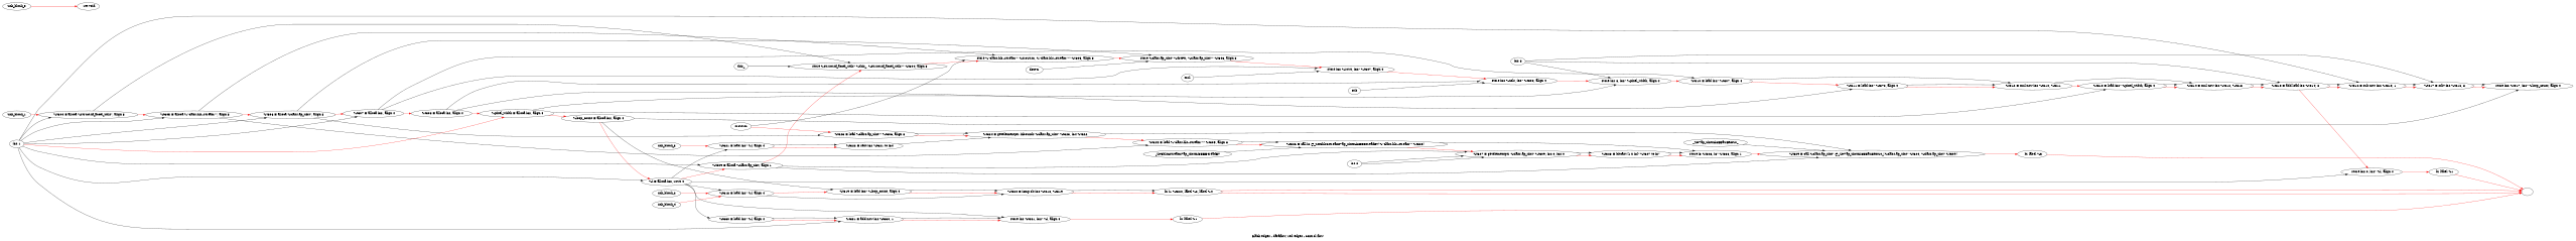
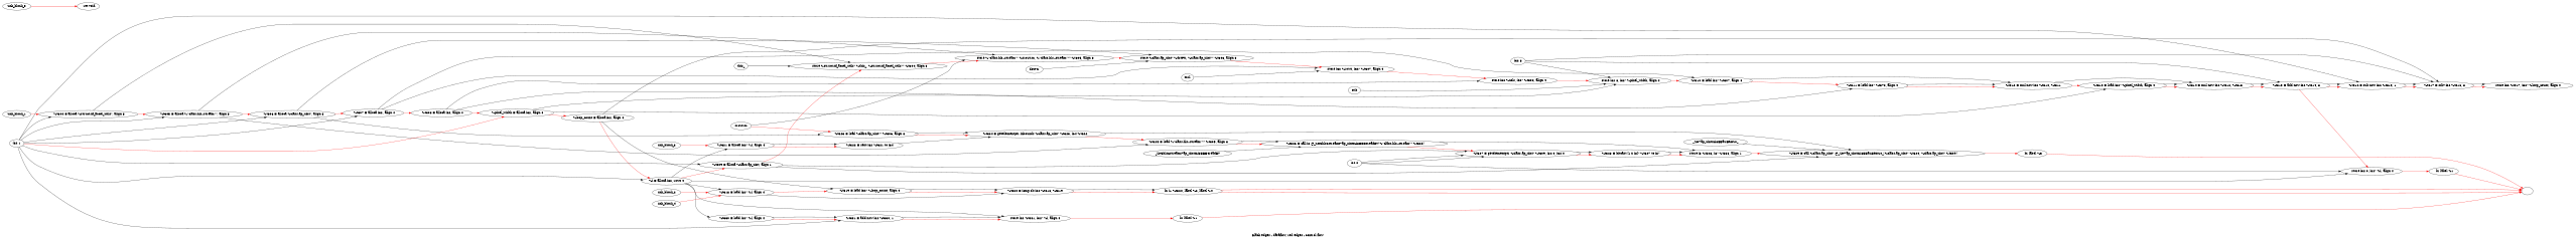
  digraph {
    compound=true
    label="Black edges - dataflow, red edges - control flow"
    rankdir=LR
    n1 [label="  %t304 = alloca %struct.xf_accel_utils*, align 8"]
    n2 [label="  %t305 = alloca %\"class.hls::stream\"*, align 8"]
    n3 [label="  store %struct.xf_accel_utils* %this_, %struct.xf_accel_utils** %t304, align 8"]
    n4 [label="  %t306 = alloca %class.ap_uint*, align 8"]
    n5 [label="  store %\"class.hls::stream\"* %srcStrm, %\"class.hls::stream\"** %t305, align 8"]
    n6 [label="  %t325 = load %\"class.hls::stream\"** %t305, align 8"]
    n7 [label="  %t307 = alloca i32, align 4"]
    n8 [label="  store %class.ap_uint* %dstPtr, %class.ap_uint** %t306, align 8"]
    n9 [label="  %t323 = load %class.ap_uint** %t306, align 8"]
    n10 [label="  %t326 = call i8 @_ZN3hls6streamI7ap_uintILi8EEE4readEv(%\"class.hls::stream\"* %t325)"]
    n11 [label="  %t308 = alloca i32, align 4"]
    n12 [label="  store i32 %rows, i32* %t307, align 4"]
    n13 [label="  %t310 = load i32* %t307, align 4"]
    n14 [label="  %t324 = getelementptr inbounds %class.ap_uint* %t323, i64 %t322"]
    n15 [label="  %pixel_width = alloca i32, align 4"]
    n16 [label="  store i32 %cols, i32* %t308, align 4"]
    n17 [label="%t311 = load i32* %t378, align 4"]
    n18 [label="  %t312 = mul nsw i32 %t310, %t311"]
    n19 [label="  %loop_count = alloca i32, align 4"]
    n20 [label="  store i32 8, i32* %pixel_width, align 4"]
    n21 [label="  %t313 = load i32* %pixel_width, align 4"]
    n22 [label="%i = alloca i32, rows 4"]
    n23 [label="  store i32 %t317, i32* %loop_count, align 4"]
    n24 [label="  %t319 = load i32* %loop_count, align 4"]
    n25 [label="  %t314 = mul nsw i32 %t312, %t313"]
    n26 [label="  %t309 = alloca %class.ap_uint, align 1"]
    n27 [label="  store i32 0, i32* %i, align 4"]
    n28 [label="  %t318 = load i32* %i, align 4"]
-   n29 [label="  %t321 = load i32* %i, align 4"]
+   n29 [label="%t321 = alloca i32* %i, align 4"]
    n30 [label="  %t330 = load i32* %i, align 4"]
    n31 [label="  store i32 %t331, i32* %i, align 4"]
    n32 [label="  %t320 = icmp slt i32 %t318, %t319"]
    n33 [label="  %t327 = getelementptr %class.ap_uint* %t309, i32 0, i32 0"]
    n34 [label="  %t329 = call %class.ap_uint* @_ZN7ap_uintILi8EEaSERKS0_(%class.ap_uint* %t324, %class.ap_uint* %t309)"]
    n35 [label="  br label %1"]
    n36 [label="  %t322 = sext i32 %t321 to i64"]
    n37 [label="  %t331 = add nsw i32 %t330, 1"]
    n38 [label="  br label %1"]
    n39 [label="  %t328 = bitcast [1 x i8]* %t327 to i8*"]
    n40 [label="  br label %3"]
-   n41 [label="%t315 = add load i32 %t314, 8"]
+   n41 [label="  %t315 = add nsw i32 %t314, 8"]
    n42 [label="  %t316 = sub nsw i32 %t315, 1"]
    n43 [label="  %t317 = sdiv i32 %t316, 8"]
    ""
    unk_block_1
    "i32 1"
    this_
    srcStrm
    dstPtr
    n50 [label=mul]
    cols
    "i32 8"
    "i32 0"
    n54 [label="  br i1 %t320, label %2, label %4"]
    unk_block_2
    n56 [label="store i8 %t326, i8* %t388, align 1"]
    unk_block_3
    _ZN3hls6streamI7ap_uintILi8EEE4readEv
    _ZN7ap_uintILi8EEaSERKS0_
    unk_block_4
    n61 [label="  ret void"]
    unk_block_5
    n1 -> n2 [color=red weight=2]
    n1 -> n3
    n2 -> n4 [color=red weight=2]
    n2 -> n5
    n2 -> n6
    n3 -> n5 [color=red weight=2]
    n4 -> n7 [color=red weight=2]
    n4 -> n8
    n4 -> n9
    n5 -> n8 [color=red weight=2]
    n6 -> n10 [color=red weight=2]
    n6 -> n10
    n7 -> n11 [color=red weight=2]
    n7 -> n12
    n7 -> n13
    n8 -> n12 [color=red weight=2]
    n9 -> n14 [color=red weight=2]
    n9 -> n14
    n10 -> n33 [color=red weight=2]
    n10 -> n56
    n11 -> n15 [color=red weight=2]
    n11 -> n16
    n11 -> n17
    n12 -> n16 [color=red weight=2]
    n13 -> n17 [color=red weight=2]
    n13 -> n18
    n14 -> n6 [color=red weight=2]
    n14 -> n34
    n15 -> n19 [color=red weight=2]
    n15 -> n20
    n15 -> n21
    n16 -> n20 [color=red weight=2]
    n17 -> n18 [color=red weight=2]
    n17 -> n18
    n18 -> n21 [color=red weight=2]
    n18 -> n25
    n19 -> n22 [color=red weight=2]
-   n19 -> n23
+   n19 -> n43
    n19 -> n24
    n20 -> n13 [color=red weight=2]
    n21 -> n25 [color=red weight=2]
    n21 -> n25
    n22 -> n26 [color=red weight=2]
    n22 -> n27
    n22 -> n28
    n22 -> n29
    n22 -> n30
    n22 -> n31
    n24 -> n32 [color=red weight=2]
    n24 -> n32
    n25 -> n41 [color=red weight=2]
    n25 -> n41
    n26 -> n3 [color=red weight=2]
    n26 -> n33
    n26 -> n34
    n27 -> n35 [color=red weight=2]
    n28 -> n24 [color=red weight=2]
    n28 -> n32
    n29 -> n36 [color=red weight=2]
    n29 -> n36
    n30 -> n37 [color=red weight=2]
    n30 -> n37
    n31 -> n38 [color=red weight=2]
    n32 -> n54 [color=red weight=2]
    n32 -> n54
    n33 -> n39 [color=red weight=2]
    n33 -> n39
    n34 -> n40 [color=red weight=2]
    n35 -> "" [color=red]
    n36 -> n14
    n37 -> n31 [color=red weight=2]
    n37 -> n31
    n38 -> "" [color=red]
    n39 -> n56 [color=red weight=2]
    n39 -> n56
    n40 -> "" [color=red]
    n41 -> n27 [color=red weight=2]
    n41 -> n42 [color=red weight=2]
    n41 -> n42
    n42 -> n43 [color=red weight=2]
    n42 -> n43
    n43 -> n23 [color=red weight=2]
    n43 -> n23
    unk_block_1 -> n1 [color=red]
    "i32 1" -> n1
    "i32 1" -> n2
    "i32 1" -> n4
    "i32 1" -> n7
    "i32 1" -> n15 [color=red]
    "i32 1" -> n22
    "i32 1" -> n26
    "i32 1" -> n37
    "i32 1" -> n42
    this_ -> n3
    srcStrm -> n5
    srcStrm -> n9 [color=red weight=2]
    dstPtr -> n8
    n50 -> n12
-   cols -> n16
+   cols -> n20
    "i32 8" -> n20
    "i32 8" -> n41
    "i32 8" -> n43
+   "i32 0" -> n27
    "i32 0" -> n33
    "i32 0" -> n33
    n54 -> "" [color=red]
    n54 -> "" [color=red]
    unk_block_2 -> n28 [color=red]
    n56 -> n34 [color=red weight=2]
    unk_block_3 -> n29 [color=red]
    _ZN3hls6streamI7ap_uintILi8EEE4readEv -> n10
    _ZN7ap_uintILi8EEaSERKS0_ -> n34
    unk_block_4 -> n28 [color=red]
    unk_block_5 -> n61 [color=red]
  }
